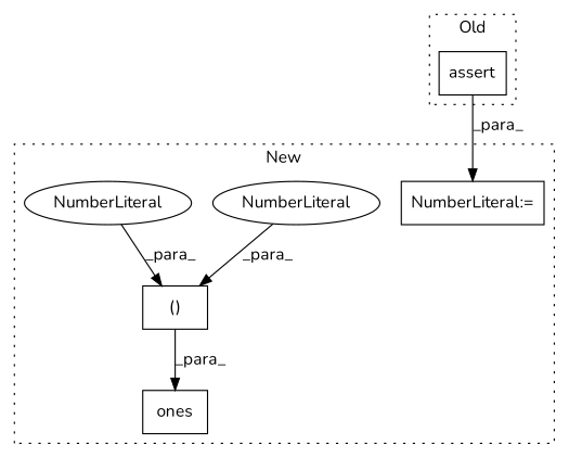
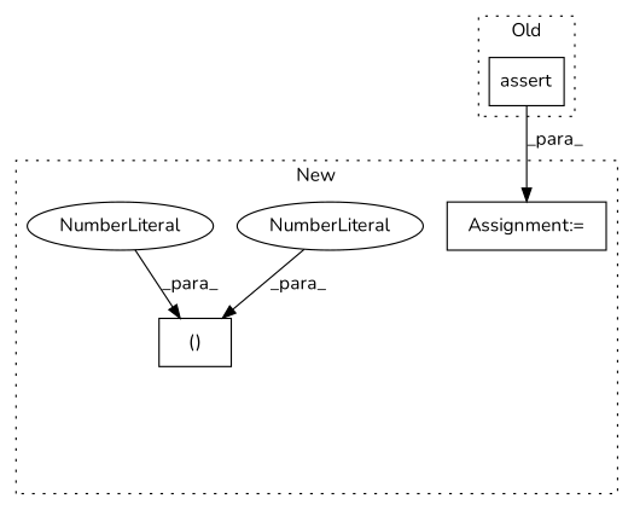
  digraph {
    fontname=Nunito
    node [a=32 fontname=Nunito l=1 s=1225 shape=box]
    edge [fontname=Nunito]
-   n1 [l="10,2" label=ones s="1215,1240"]
-   n2 [a=7 label="NumberLiteral:=" s=1200]
+   n2 [a=7 label="Assignment:=" s=1200]
    n3 [a=106 l=15 label="()"]
    n4 [a=34 label=NumberLiteral s=1239 shape=ellipse]
    n5 [a=34 label=NumberLiteral shape=ellipse]
    n6 [l="18,1" label=assert s="1605,1651"]
    subgraph cluster_1 {
      label=New
      style=dotted
-     n1
      n2
      n3
      n4
      n5
    }
    subgraph cluster_2 {
      label=Old
      style=dotted
      n6
    }
-   n3 -> n1 [label=_para_]
    n4 -> n3 [label=_para_]
    n5 -> n3 [label=_para_]
    n6 -> n2 [label=_para_]
  }
